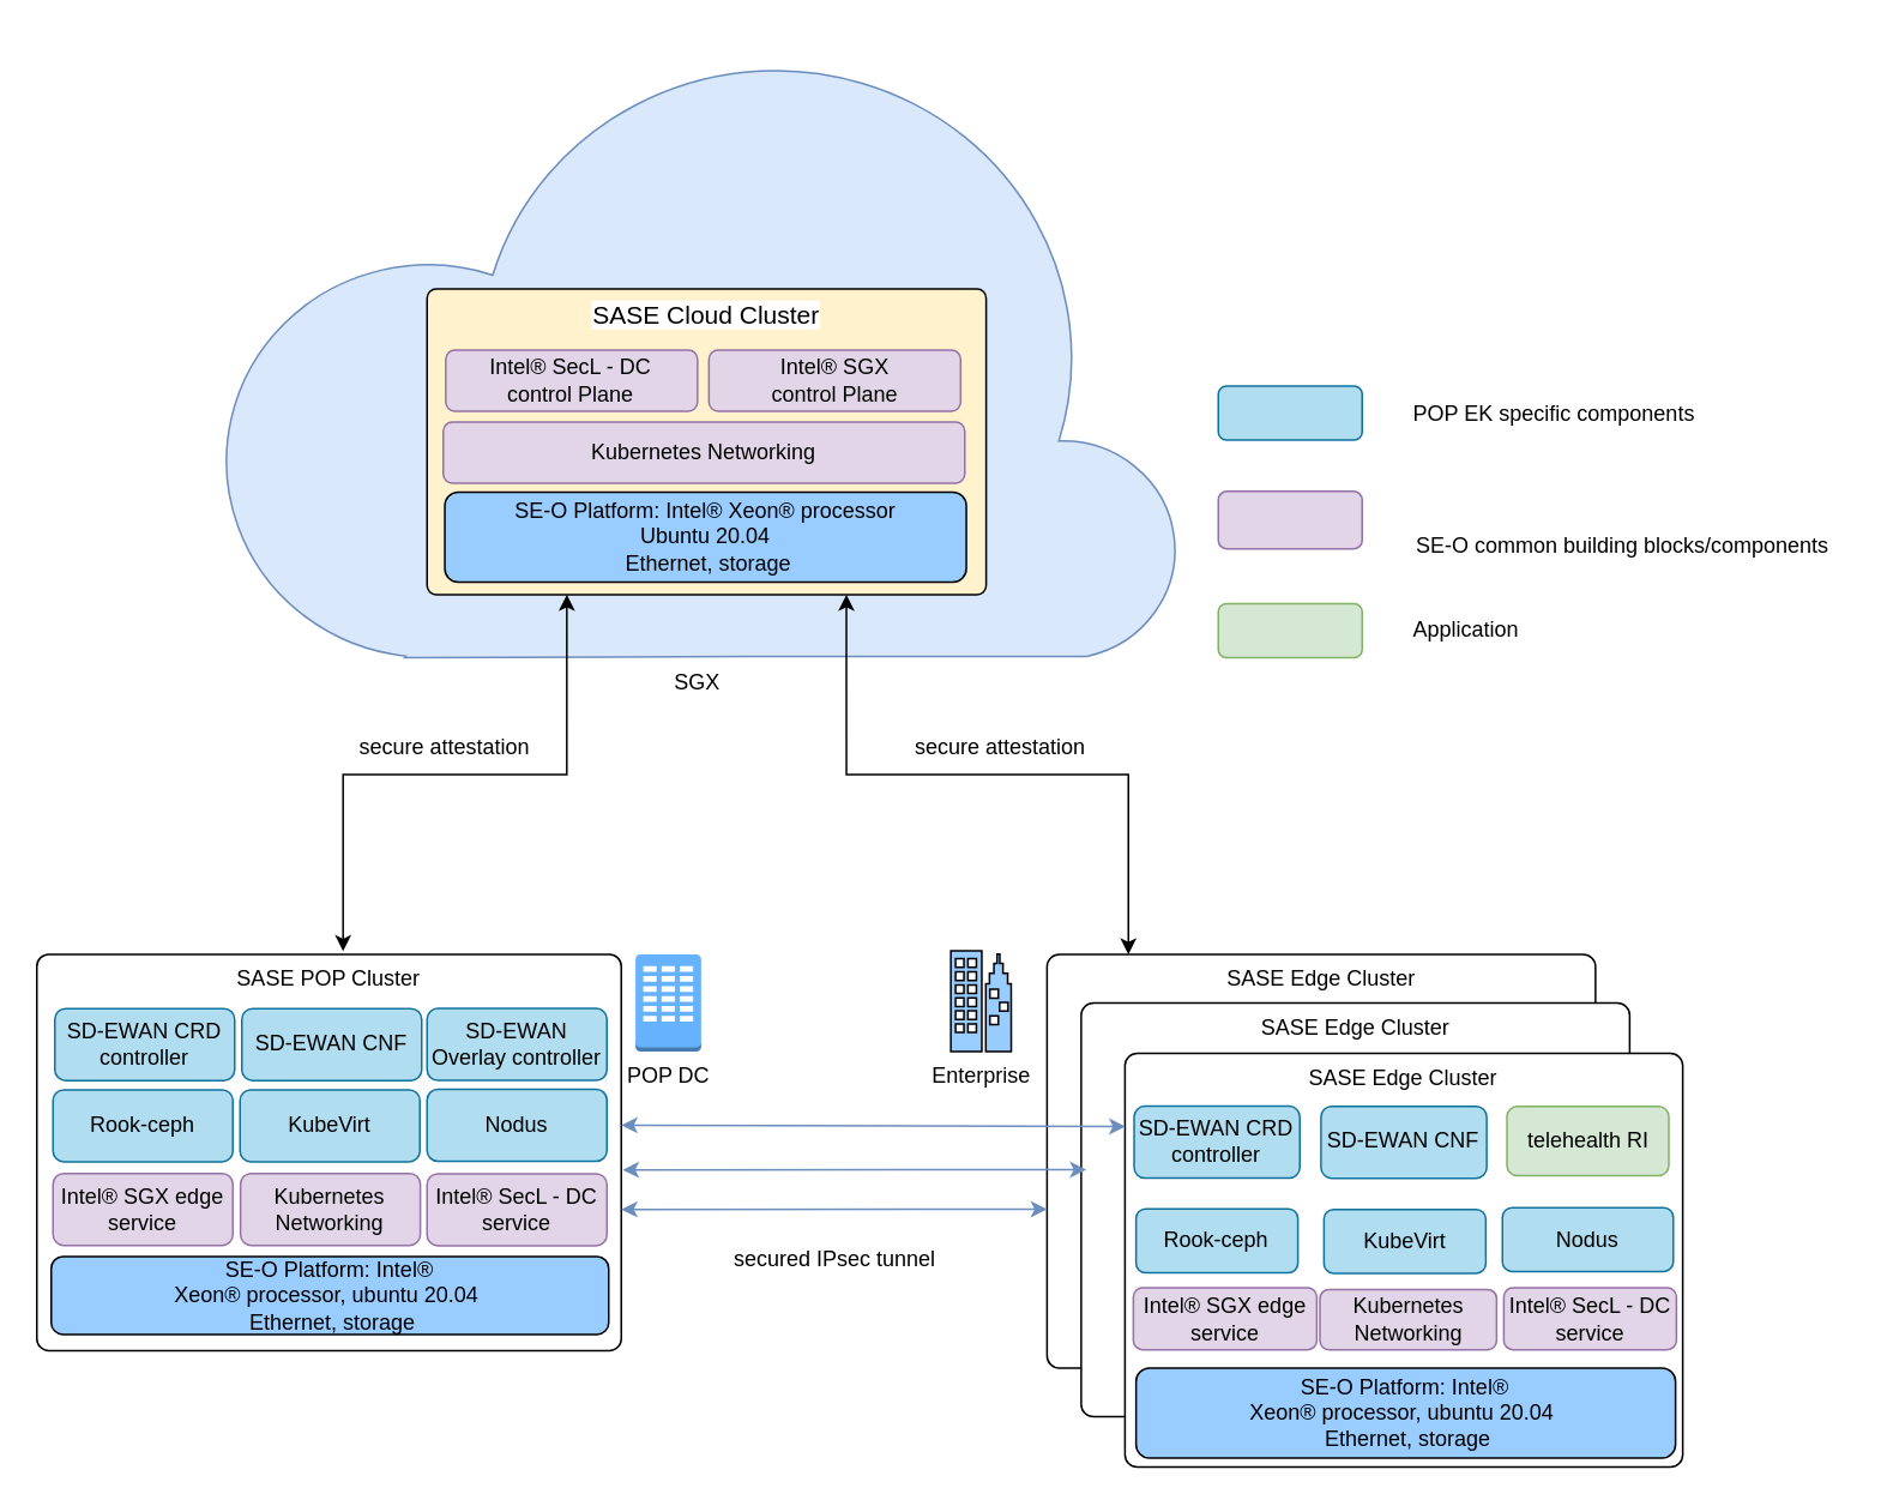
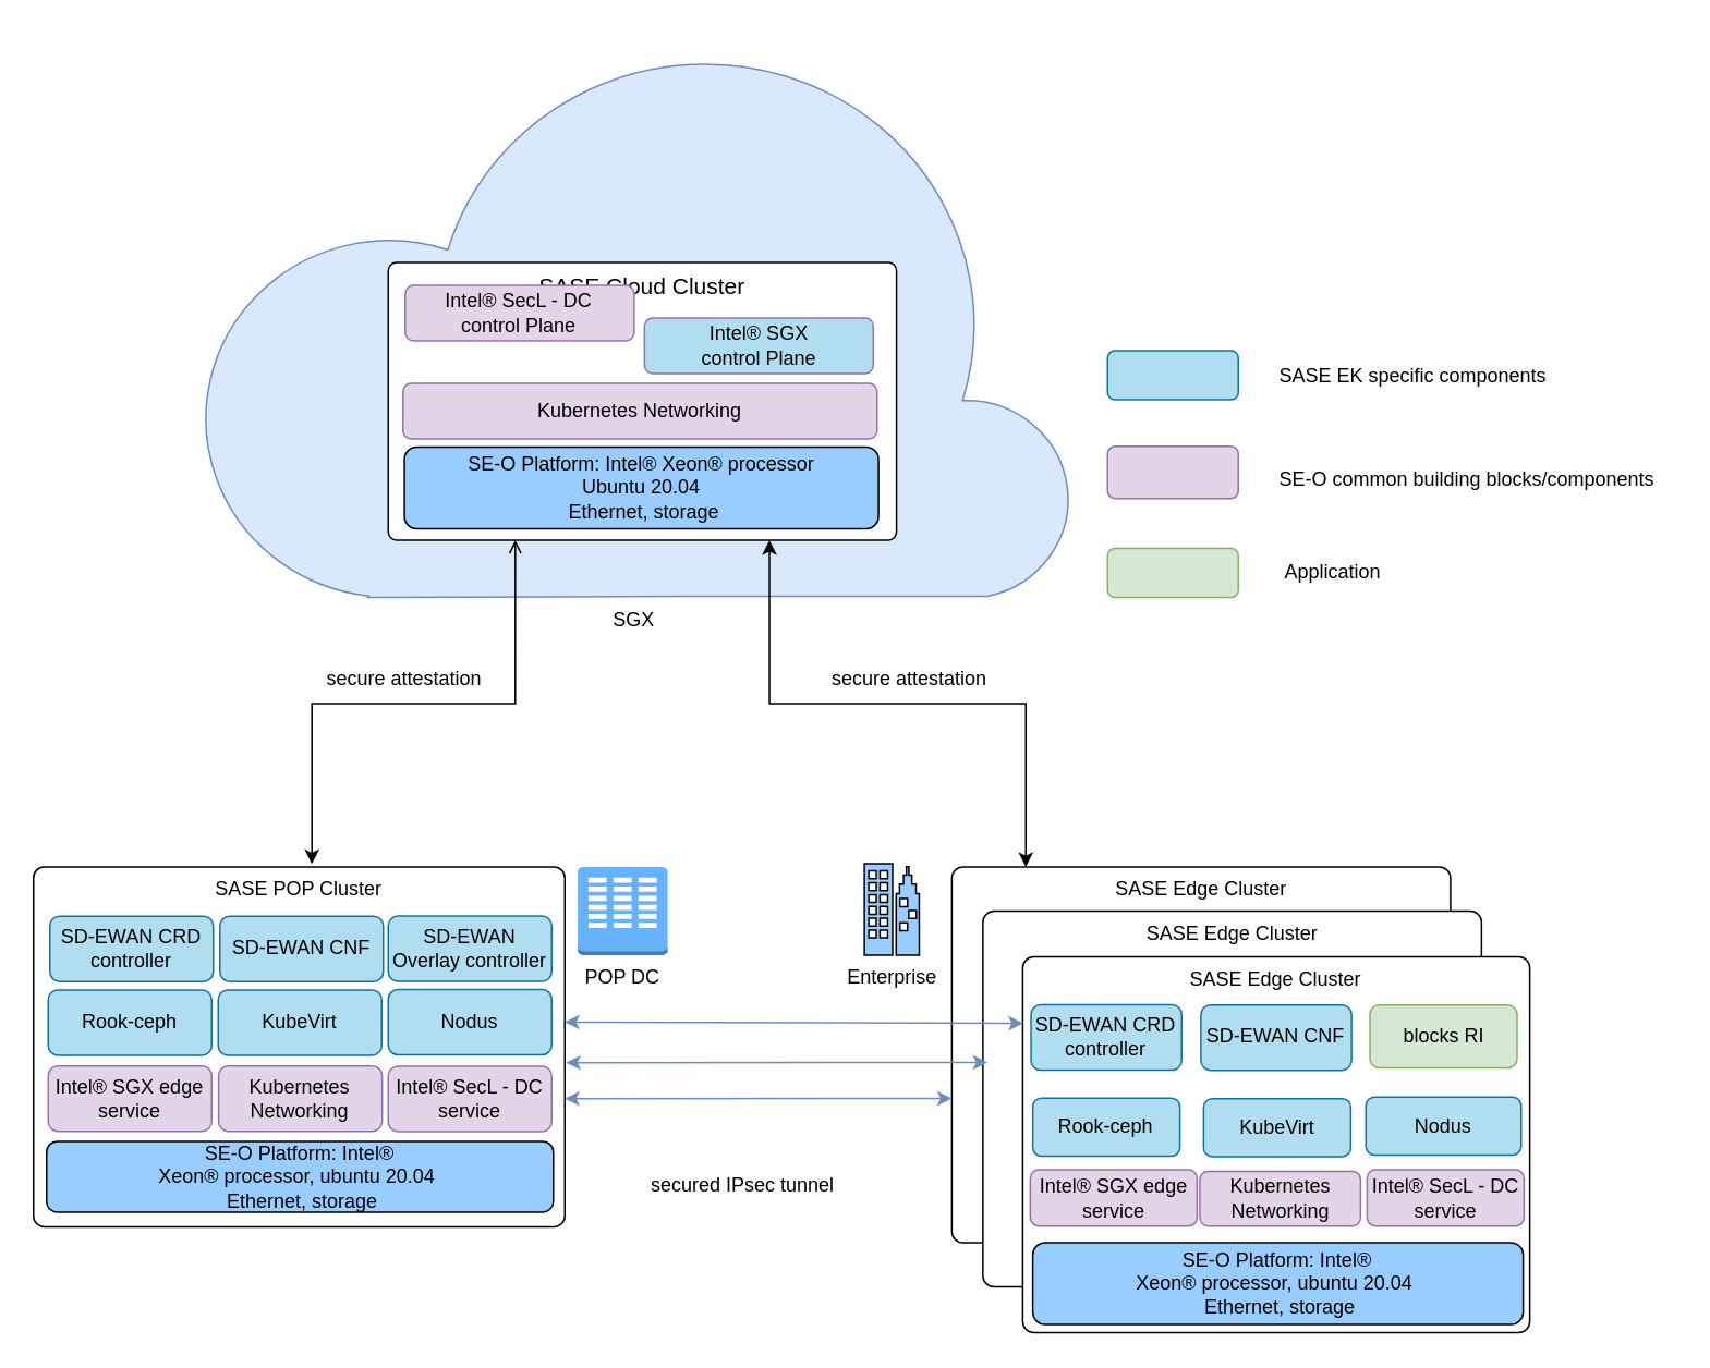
  <mxCell id="0" />
  <mxCell id="1" parent="0" />
  <mxCell id="2" value="SGX" style="aspect=fixed;pointerEvents=1;shadow=0;dashed=0;html=1;labelPosition=center;verticalLabelPosition=bottom;verticalAlign=top;align=center;shape=mxgraph.azure.cloud;fillColor=#dae8fc;strokeColor=#6c8ebf;" vertex="1" parent="1"><mxGeometry x="117.43" y="20" width="539.07" height="345" as="geometry" /></mxCell>
  <mxCell id="3" value="SASE Edge Cluster" style="rounded=1;whiteSpace=wrap;html=1;align=center;verticalAlign=top;arcSize=3;" vertex="1" parent="1"><mxGeometry x="581.75" y="530" width="305" height="230" as="geometry" /></mxCell>
  <mxCell id="4" value="SASE POP Cluster" style="rounded=1;whiteSpace=wrap;html=1;align=center;verticalAlign=top;arcSize=3;" vertex="1" parent="1"><mxGeometry x="20" y="530" width="325" height="220.25" as="geometry" /></mxCell>
  <mxCell id="5" value="SASE Edge Cluster" style="rounded=1;whiteSpace=wrap;html=1;align=center;verticalAlign=top;arcSize=3;" vertex="1" parent="1"><mxGeometry x="600.75" y="557" width="305" height="230" as="geometry" /></mxCell>
- <mxCell id="6" value="&lt;span style=&quot;color: rgb(0 , 0 , 0) ; font-family: &amp;#34;helvetica&amp;#34; ; font-size: 14px ; font-style: normal ; font-weight: 400 ; letter-spacing: normal ; text-align: center ; text-indent: 0px ; text-transform: none ; word-spacing: 0px ; background-color: rgb(255 , 255 , 255) ; display: inline ; float: none&quot;&gt;SASE Cloud Cluster&lt;/span&gt;" style="rounded=1;whiteSpace=wrap;html=1;align=center;verticalAlign=top;arcSize=3;fillColor=#fff2cc;" vertex="1" parent="1"><mxGeometry x="237" y="160" width="310.9" height="170" as="geometry" /></mxCell>
+ <mxCell id="6" value="&lt;span style=&quot;color: rgb(0 , 0 , 0) ; font-family: &amp;#34;helvetica&amp;#34; ; font-size: 14px ; font-style: normal ; font-weight: 400 ; letter-spacing: normal ; text-align: center ; text-indent: 0px ; text-transform: none ; word-spacing: 0px ; background-color: rgb(255 , 255 , 255) ; display: inline ; float: none&quot;&gt;SASE Cloud Cluster&lt;/span&gt;" style="rounded=1;whiteSpace=wrap;html=1;align=center;verticalAlign=top;arcSize=3;" vertex="1" parent="1"><mxGeometry x="237" y="160" width="310.9" height="170" as="geometry" /></mxCell>
  <mxCell id="7" value="&lt;span&gt;Intel® SecL - DC service&lt;/span&gt;" style="rounded=1;whiteSpace=wrap;html=1;align=center;fillColor=#e1d5e7;strokeColor=#9673a6;" vertex="1" parent="1"><mxGeometry x="237" y="651.94" width="100" height="40" as="geometry" /></mxCell>
  <mxCell id="8" value="" style="rounded=1;whiteSpace=wrap;html=1;align=center;fillColor=#e1d5e7;strokeColor=#9673a6;" vertex="1" parent="1"><mxGeometry x="677" y="272.5" width="80" height="32" as="geometry" /></mxCell>
  <mxCell id="9" value="SASE Edge Cluster" style="rounded=1;whiteSpace=wrap;html=1;align=center;verticalAlign=top;arcSize=3;" vertex="1" parent="1"><mxGeometry x="625.1" y="585" width="310.15" height="230" as="geometry" /></mxCell>
  <mxCell id="10" value="SE-O Platform: Intel®&lt;br&gt;Xeon®&amp;nbsp;processor, ubuntu 20.04&amp;nbsp;&lt;br&gt;&amp;nbsp;Ethernet, storage" style="rounded=1;whiteSpace=wrap;html=1;strokeColor=#000000;fillColor=#99CCFF;fontColor=#000000;align=center;" vertex="1" parent="1"><mxGeometry x="631.25" y="760" width="300" height="50" as="geometry" /></mxCell>
  <mxCell id="11" value="secure attestation" style="text;html=1;strokeColor=none;fillColor=none;align=center;verticalAlign=middle;whiteSpace=wrap;rounded=0;" vertex="1" parent="1"><mxGeometry x="486" y="400" width="140" height="30" as="geometry" /></mxCell>
- <mxCell id="12" value="secured IPsec tunnel" style="text;html=1;strokeColor=none;fillColor=none;align=center;verticalAlign=middle;whiteSpace=wrap;rounded=0;" vertex="1" parent="1"><mxGeometry x="380.72" y="685" width="166" height="30" as="geometry" /></mxCell>
+ <mxCell id="12" value="secured IPsec tunnel" style="text;html=1;strokeColor=none;fillColor=none;align=center;verticalAlign=middle;whiteSpace=wrap;rounded=0;" vertex="1" parent="1"><mxGeometry x="370.72" y="710" width="166" height="30" as="geometry" /></mxCell>
  <mxCell id="13" value="SE-O Platform: Intel®&lt;br&gt;Xeon®&amp;nbsp;processor, ubuntu 20.04&amp;nbsp;&lt;br&gt;&amp;nbsp;Ethernet, storage" style="rounded=1;whiteSpace=wrap;html=1;strokeColor=#000000;fillColor=#99CCFF;fontColor=#000000;align=center;" vertex="1" parent="1"><mxGeometry x="28" y="698" width="310" height="43.25" as="geometry" /></mxCell>
- <mxCell id="14" value="POP DC" style="outlineConnect=0;dashed=0;verticalLabelPosition=bottom;verticalAlign=top;align=center;html=1;shape=mxgraph.aws3.corporate_data_center;fillColor=#66B2FF;gradientColor=none;" vertex="1" parent="1"><mxGeometry x="352.9" y="530" width="36.5" height="54" as="geometry" /></mxCell>
+ <mxCell id="14" value="POP DC" style="outlineConnect=0;dashed=0;verticalLabelPosition=bottom;verticalAlign=top;align=center;html=1;shape=mxgraph.aws3.corporate_data_center;fillColor=#66B2FF;gradientColor=none;" vertex="1" parent="1"><mxGeometry x="352.9" y="530" width="55" height="54" as="geometry" /></mxCell>
  <mxCell id="15" value="Enterprise" style="aspect=fixed;pointerEvents=1;shadow=0;dashed=0;html=1;labelPosition=center;verticalLabelPosition=bottom;verticalAlign=top;align=center;shape=mxgraph.azure.enterprise;fontColor=#000000;fillColor=#99CCFF;" vertex="1" parent="1"><mxGeometry x="528.25" y="528" width="33.6" height="56" as="geometry" /></mxCell>
- <mxCell id="16" value="telehealth RI" style="rounded=1;whiteSpace=wrap;html=1;align=center;fillColor=#d5e8d4;strokeColor=#82b366;" vertex="1" parent="1"><mxGeometry x="837.5" y="614.44" width="90" height="38.62" as="geometry" /></mxCell>
+ <mxCell id="16" value="blocks RI" style="rounded=1;whiteSpace=wrap;html=1;align=center;fillColor=#d5e8d4;strokeColor=#82b366;" vertex="1" parent="1"><mxGeometry x="837.5" y="614.44" width="90" height="38.62" as="geometry" /></mxCell>
  <mxCell id="17" value="" style="endArrow=classic;startArrow=classic;html=1;rounded=0;fontSize=14;strokeColor=#6c8ebf;entryX=0;entryY=0.616;entryDx=0;entryDy=0;entryPerimeter=0;fillColor=#dae8fc;" edge="1" parent="1" target="3"><mxGeometry width="50" height="50" relative="1" as="geometry"><mxPoint x="345" y="671.75" as="sourcePoint" /><mxPoint x="597" y="672" as="targetPoint" /></mxGeometry></mxCell>
- <mxCell id="18" value="" style="endArrow=classic;startArrow=classic;html=1;rounded=0;fontSize=14;exitX=0.524;exitY=-0.008;exitDx=0;exitDy=0;exitPerimeter=0;entryX=0.25;entryY=1;entryDx=0;entryDy=0;edgeStyle=orthogonalEdgeStyle;" edge="1" parent="1" source="4" target="6"><mxGeometry width="50" height="50" relative="1" as="geometry"><mxPoint x="187" y="520" as="sourcePoint" /><mxPoint x="278.471" y="327" as="targetPoint" /></mxGeometry></mxCell>
+ <mxCell id="18" value="" style="endArrow=open;startArrow=classic;html=1;rounded=0;fontSize=14;exitX=0.524;exitY=-0.008;exitDx=0;exitDy=0;exitPerimeter=0;entryX=0.25;entryY=1;entryDx=0;entryDy=0;edgeStyle=orthogonalEdgeStyle;" edge="1" parent="1" source="4" target="6"><mxGeometry width="50" height="50" relative="1" as="geometry"><mxPoint x="187" y="520" as="sourcePoint" /><mxPoint x="278.471" y="327" as="targetPoint" /></mxGeometry></mxCell>
  <mxCell id="19" value="" style="endArrow=classic;startArrow=classic;html=1;rounded=0;fontSize=14;entryX=0.75;entryY=1;entryDx=0;entryDy=0;edgeStyle=orthogonalEdgeStyle;" edge="1" parent="1" target="6"><mxGeometry width="50" height="50" relative="1" as="geometry"><mxPoint x="627" y="530" as="sourcePoint" /><mxPoint x="537" y="340" as="targetPoint" /><Array as="points"><mxPoint x="627" y="430" /><mxPoint x="470" y="430" /></Array></mxGeometry></mxCell>
  <mxCell id="20" value="secure attestation" style="text;html=1;strokeColor=none;fillColor=none;align=center;verticalAlign=middle;whiteSpace=wrap;rounded=0;" vertex="1" parent="1"><mxGeometry x="177" y="400" width="140" height="30" as="geometry" /></mxCell>
  <mxCell id="21" value="SD-EWAN CRD controller" style="rounded=1;whiteSpace=wrap;html=1;align=center;fillColor=#b1ddf0;strokeColor=#10739e;" vertex="1" parent="1"><mxGeometry x="30" y="560.13" width="100" height="40" as="geometry" /></mxCell>
  <mxCell id="22" value="KubeVirt" style="rounded=1;whiteSpace=wrap;html=1;align=center;fillColor=#b1ddf0;strokeColor=#10739e;" vertex="1" parent="1"><mxGeometry x="133" y="605.25" width="100" height="40" as="geometry" /></mxCell>
  <mxCell id="23" value="KubeVirt" style="rounded=1;whiteSpace=wrap;html=1;align=center;fillColor=#b1ddf0;strokeColor=#10739e;" vertex="1" parent="1"><mxGeometry x="735.75" y="671.75" width="90" height="35.5" as="geometry" /></mxCell>
  <mxCell id="24" value="SD-EWAN CRD controller" style="rounded=1;whiteSpace=wrap;html=1;align=center;fillColor=#b1ddf0;strokeColor=#10739e;" vertex="1" parent="1"><mxGeometry x="630.18" y="614.38" width="92.15" height="40" as="geometry" /></mxCell>
  <mxCell id="25" value="" style="rounded=1;whiteSpace=wrap;html=1;align=center;fillColor=#d5e8d4;strokeColor=#82b366;" vertex="1" parent="1"><mxGeometry x="677" y="335" width="80" height="30" as="geometry" /></mxCell>
  <mxCell id="26" value="&amp;nbsp; &amp;nbsp;Application" style="text;html=1;strokeColor=none;fillColor=none;align=center;verticalAlign=middle;whiteSpace=wrap;rounded=0;" vertex="1" parent="1"><mxGeometry x="739.5" y="335" width="140" height="30" as="geometry" /></mxCell>
  <mxCell id="27" value="" style="rounded=1;whiteSpace=wrap;html=1;align=center;fillColor=#b1ddf0;strokeColor=#10739e;" vertex="1" parent="1"><mxGeometry x="677" y="214" width="80" height="30" as="geometry" /></mxCell>
- <mxCell id="28" value="POP EK specific components" style="text;html=1;strokeColor=none;fillColor=none;align=center;verticalAlign=middle;whiteSpace=wrap;rounded=0;" vertex="1" parent="1"><mxGeometry x="772" y="215" width="183.5" height="30" as="geometry" /></mxCell>
+ <mxCell id="28" value="SASE EK specific components" style="text;html=1;strokeColor=none;fillColor=none;align=center;verticalAlign=middle;whiteSpace=wrap;rounded=0;" vertex="1" parent="1"><mxGeometry x="772" y="215" width="183.5" height="30" as="geometry" /></mxCell>
  <mxCell id="29" value="Kubernetes Networking" style="rounded=1;whiteSpace=wrap;html=1;align=center;fillColor=#e1d5e7;strokeColor=#9673a6;" vertex="1" parent="1"><mxGeometry x="133.25" y="651.75" width="100" height="40" as="geometry" /></mxCell>
- <mxCell id="30" value="SE-O common building blocks/components" style="text;html=1;strokeColor=none;fillColor=none;align=center;verticalAlign=middle;whiteSpace=wrap;rounded=0;" vertex="1" parent="1"><mxGeometry x="775" y="287.5" width="253.5" height="30" as="geometry" /></mxCell>
+ <mxCell id="30" value="SE-O common building blocks/components" style="text;html=1;strokeColor=none;fillColor=none;align=center;verticalAlign=middle;whiteSpace=wrap;rounded=0;" vertex="1" parent="1"><mxGeometry x="770" y="277.5" width="253.5" height="30" as="geometry" /></mxCell>
  <mxCell id="31" value="SE-O Platform: Intel® Xeon®&amp;nbsp;processor&lt;br&gt;Ubuntu 20.04&lt;br&gt;&amp;nbsp;Ethernet, storage" style="rounded=1;whiteSpace=wrap;html=1;strokeColor=#000000;fillColor=#99CCFF;fontColor=#000000;align=center;" vertex="1" parent="1"><mxGeometry x="246.87" y="273" width="290" height="50" as="geometry" /></mxCell>
  <mxCell id="32" value="SD-EWAN Overlay controller" style="rounded=1;whiteSpace=wrap;html=1;align=center;fillColor=#b1ddf0;strokeColor=#10739e;" vertex="1" parent="1"><mxGeometry x="237" y="560.07" width="100" height="40" as="geometry" /></mxCell>
  <mxCell id="33" value="Rook-ceph" style="rounded=1;whiteSpace=wrap;html=1;align=center;fillColor=#b1ddf0;strokeColor=#10739e;" vertex="1" parent="1"><mxGeometry x="631.25" y="671.5" width="90" height="35.5" as="geometry" /></mxCell>
  <mxCell id="34" value="Rook-ceph" style="rounded=1;whiteSpace=wrap;html=1;align=center;fillColor=#b1ddf0;strokeColor=#10739e;" vertex="1" parent="1"><mxGeometry x="29" y="605.25" width="100" height="40" as="geometry" /></mxCell>
  <mxCell id="35" value="Nodus" style="rounded=1;whiteSpace=wrap;html=1;align=center;fillColor=#b1ddf0;strokeColor=#10739e;" vertex="1" parent="1"><mxGeometry x="237" y="605" width="100" height="40" as="geometry" /></mxCell>
- <mxCell id="36" value="&lt;span&gt;Intel® SecL - DC&lt;br&gt;control Plane&lt;/span&gt;" style="rounded=1;whiteSpace=wrap;html=1;align=center;fillColor=#e1d5e7;strokeColor=#9673a6;" vertex="1" parent="1"><mxGeometry x="247.4" y="194" width="140" height="34" as="geometry" /></mxCell>
- <mxCell id="37" value="Intel® SGX&lt;br&gt;control Plane" style="rounded=1;whiteSpace=wrap;html=1;align=center;fillColor=#e1d5e7;strokeColor=#9673a6;" vertex="1" parent="1"><mxGeometry x="393.72" y="194" width="140" height="34" as="geometry" /></mxCell>
+ <mxCell id="36" value="&lt;span&gt;Intel® SecL - DC&lt;br&gt;control Plane&lt;/span&gt;" style="rounded=1;whiteSpace=wrap;html=1;align=center;fillColor=#e1d5e7;strokeColor=#9673a6;" vertex="1" parent="1"><mxGeometry x="247.4" y="174" width="140" height="34" as="geometry" /></mxCell>
+ <mxCell id="37" value="Intel® SGX&lt;br&gt;control Plane" style="rounded=1;whiteSpace=wrap;html=1;align=center;fillColor=#b1ddf0;strokeColor=#9673a6;" vertex="1" parent="1"><mxGeometry x="393.72" y="194" width="140" height="34" as="geometry" /></mxCell>
  <mxCell id="38" value="Kubernetes Networking" style="rounded=1;whiteSpace=wrap;html=1;align=center;fillColor=#e1d5e7;strokeColor=#9673a6;" vertex="1" parent="1"><mxGeometry x="246" y="234" width="290" height="34" as="geometry" /></mxCell>
  <mxCell id="39" value="Intel® SGX edge service" style="rounded=1;whiteSpace=wrap;html=1;align=center;fillColor=#e1d5e7;strokeColor=#9673a6;" vertex="1" parent="1"><mxGeometry x="29" y="651.75" width="100" height="40" as="geometry" /></mxCell>
  <mxCell id="40" value="SD-EWAN CNF" style="rounded=1;whiteSpace=wrap;html=1;align=center;fillColor=#b1ddf0;strokeColor=#10739e;" vertex="1" parent="1"><mxGeometry x="134" y="560.13" width="100" height="40" as="geometry" /></mxCell>
  <mxCell id="41" value="&lt;span&gt;Intel® SecL - DC service&lt;/span&gt;" style="rounded=1;whiteSpace=wrap;html=1;align=center;fillColor=#e1d5e7;strokeColor=#9673a6;" vertex="1" parent="1"><mxGeometry x="835.75" y="715.38" width="96" height="34.37" as="geometry" /></mxCell>
  <mxCell id="42" value="Intel® SGX edge service" style="rounded=1;whiteSpace=wrap;html=1;align=center;fillColor=#e1d5e7;strokeColor=#9673a6;" vertex="1" parent="1"><mxGeometry x="629.75" y="715.38" width="102" height="34.37" as="geometry" /></mxCell>
  <mxCell id="43" value="Kubernetes Networking" style="rounded=1;whiteSpace=wrap;html=1;align=center;fillColor=#e1d5e7;strokeColor=#9673a6;" vertex="1" parent="1"><mxGeometry x="733.5" y="716.29" width="98.25" height="33.46" as="geometry" /></mxCell>
  <mxCell id="44" value="Nodus" style="rounded=1;whiteSpace=wrap;html=1;align=center;fillColor=#b1ddf0;strokeColor=#10739e;" vertex="1" parent="1"><mxGeometry x="835" y="670.75" width="95" height="35.5" as="geometry" /></mxCell>
  <mxCell id="45" value="SD-EWAN CNF" style="rounded=1;whiteSpace=wrap;html=1;align=center;fillColor=#b1ddf0;strokeColor=#10739e;" vertex="1" parent="1"><mxGeometry x="734.1" y="614.44" width="92.15" height="40" as="geometry" /></mxCell>
  <mxCell id="46" value="" style="endArrow=classic;startArrow=classic;html=1;rounded=0;fontSize=14;strokeColor=#6c8ebf;fillColor=#dae8fc;entryX=0.009;entryY=0.403;entryDx=0;entryDy=0;entryPerimeter=0;" edge="1" parent="1" target="5"><mxGeometry width="50" height="50" relative="1" as="geometry"><mxPoint x="345.77" y="649.75" as="sourcePoint" /><mxPoint x="597" y="650" as="targetPoint" /></mxGeometry></mxCell>
  <mxCell id="47" value="" style="endArrow=classic;startArrow=classic;html=1;rounded=0;fontSize=14;strokeColor=#6c8ebf;exitX=1;exitY=0.431;exitDx=0;exitDy=0;exitPerimeter=0;entryX=-0.053;entryY=0.282;entryDx=0;entryDy=0;entryPerimeter=0;fillColor=#dae8fc;" edge="1" parent="1" source="4" target="24"><mxGeometry width="50" height="50" relative="1" as="geometry"><mxPoint x="357" y="629.438" as="sourcePoint" /><mxPoint x="643" y="628" as="targetPoint" /></mxGeometry></mxCell>
